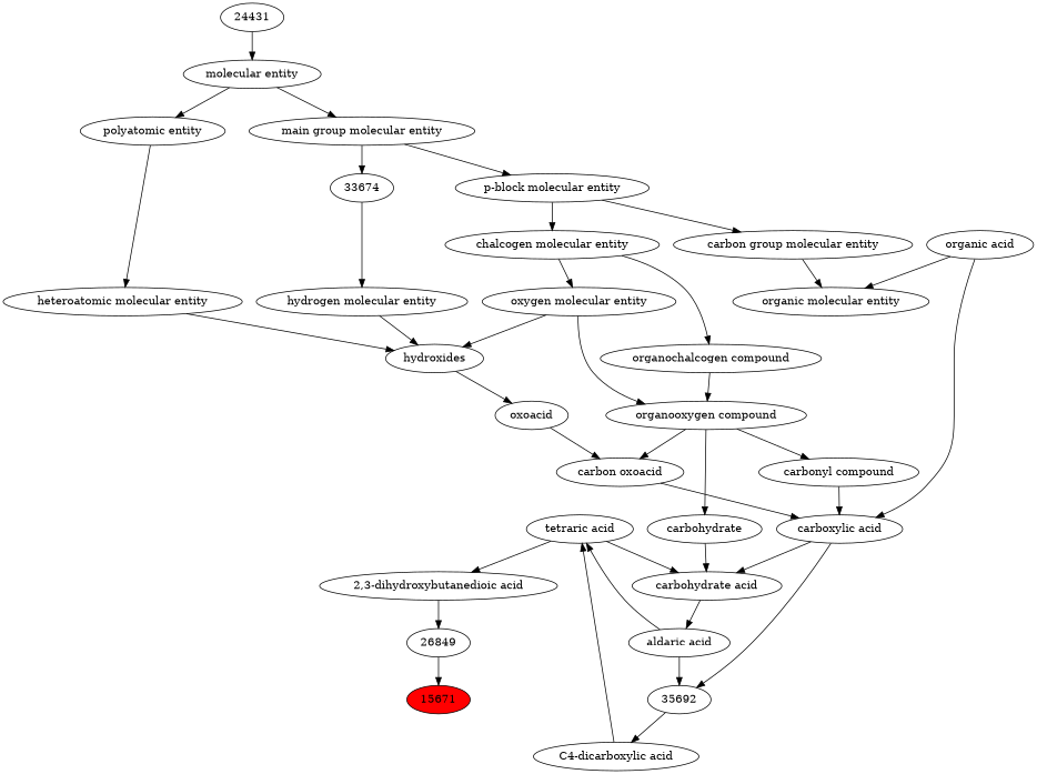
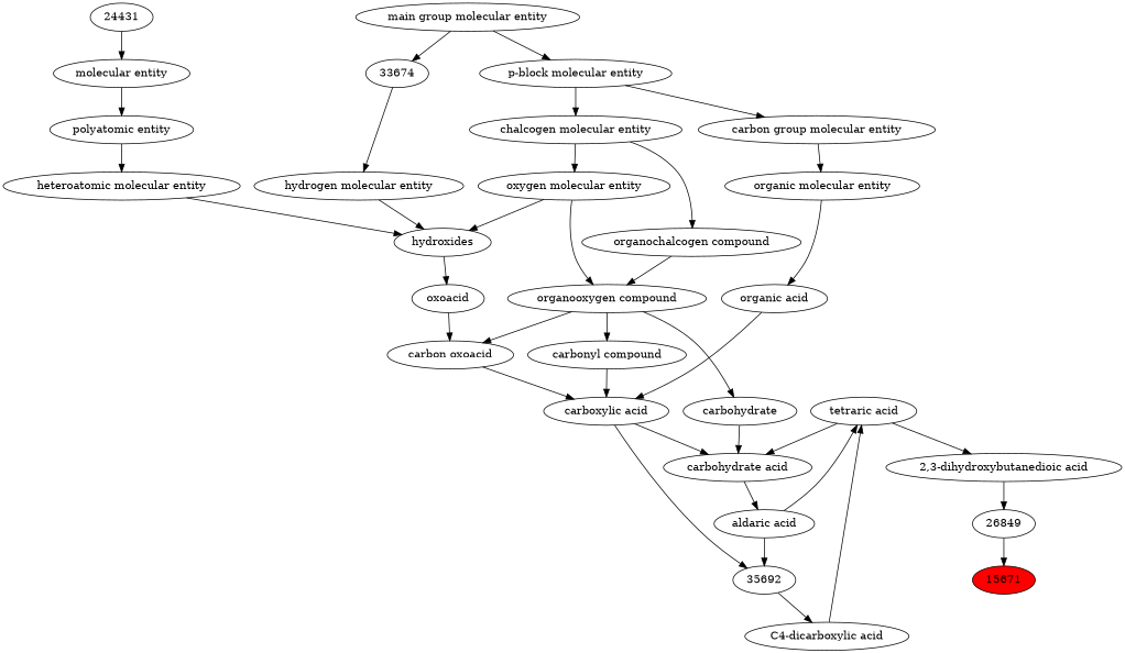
  digraph {
    n1 [fillcolor=red label=15671 style=filled]
    n2 [label=26849]
    n3 [label="2,3-dihydroxybutanedioic acid"]
    n4 [label="tetraric acid"]
    n5 [label="carbohydrate acid"]
    n6 [label="C4-dicarboxylic acid"]
    n7 [label="aldaric acid"]
    n8 [label=35692]
    n9 [label="carboxylic acid"]
    n10 [label=carbohydrate]
    n11 [label="carbonyl compound"]
    n12 [label="carbon oxoacid"]
    n13 [label="organic acid"]
    n14 [label="organooxygen compound"]
    n15 [label=oxoacid]
    n16 [label="organic molecular entity"]
    n17 [label="organochalcogen compound"]
    n18 [label="oxygen molecular entity"]
    n19 [label=hydroxides]
    n20 [label="carbon group molecular entity"]
    n21 [label="chalcogen molecular entity"]
    n22 [label="hydrogen molecular entity"]
    n23 [label="heteroatomic molecular entity"]
    n24 [label="p-block molecular entity"]
    n25 [label=33674]
    n26 [label="polyatomic entity"]
    n27 [label="main group molecular entity"]
    n28 [label="molecular entity"]
    n29 [label=24431]
    n2 -> n1
    n3 -> n2
    n4 -> n3
    n4 -> n5
    n5 -> n7
    n6 -> n4
    n7 -> n4
    n7 -> n8
    n8 -> n6
    n9 -> n5
    n9 -> n8
    n10 -> n5
    n11 -> n9
    n12 -> n9
    n13 -> n9
    n14 -> n10
    n14 -> n11
    n14 -> n12
    n15 -> n12
-   n13 -> n16
+   n16 -> n13
    n17 -> n14
    n18 -> n14
    n18 -> n19
    n19 -> n15
    n20 -> n16
    n21 -> n17
    n21 -> n18
    n22 -> n19
    n23 -> n19
    n24 -> n20
    n24 -> n21
    n25 -> n22
    n26 -> n23
    n27 -> n24
    n27 -> n25
    n28 -> n26
-   n28 -> n27
    n29 -> n28
  }
